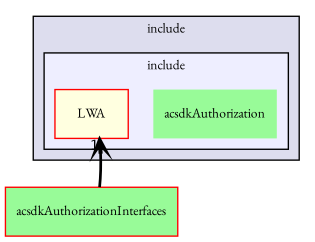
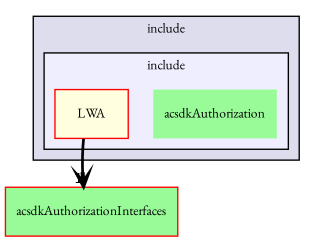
  digraph {
    compound=true
    fontname="EB Garamond"
    node [fontname="EB Garamond" fontsize=10 shape=box style=filled fillcolor=palegreen color=red]
    n1 [label=acsdkAuthorization shape=plaintext color=""]
    n2 [fillcolor=lightyellow label=LWA]
    n3 [label=acsdkAuthorizationInterfaces]
    subgraph cluster_1 {
      bgcolor="#ddddee"
      fontsize=10
      label=include
      pencolor=black
      subgraph cluster_2 {
        bgcolor="#eeeeff"
        fontsize=10
        pencolor=black
        n1
        n2
      }
    }
-   n3 -> n2 [headlabel=1 labeldistance=1.5 labelfontname=Helvetica labelfontsize=10 style=bold arrowhead=vee fontname="EB Garamond"]
+   n2 -> n3 [headlabel=1 labeldistance=1.5 labelfontname=Helvetica labelfontsize=10 style=bold arrowhead=vee fontname="EB Garamond"]
  }
